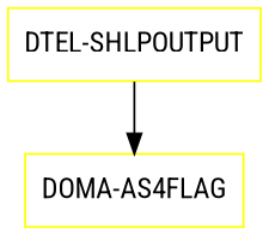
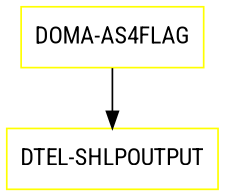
  digraph {
    fontname="Roboto Condensed"
    node [color=yellow shape=box fontname="Roboto Condensed"]
    "DTEL-SHLPOUTPUT"
    "DOMA-AS4FLAG"
-   "DTEL-SHLPOUTPUT" -> "DOMA-AS4FLAG" [fontname="Roboto Condensed"]
+   "DOMA-AS4FLAG" -> "DTEL-SHLPOUTPUT" [fontname="Roboto Condensed"]
  }
